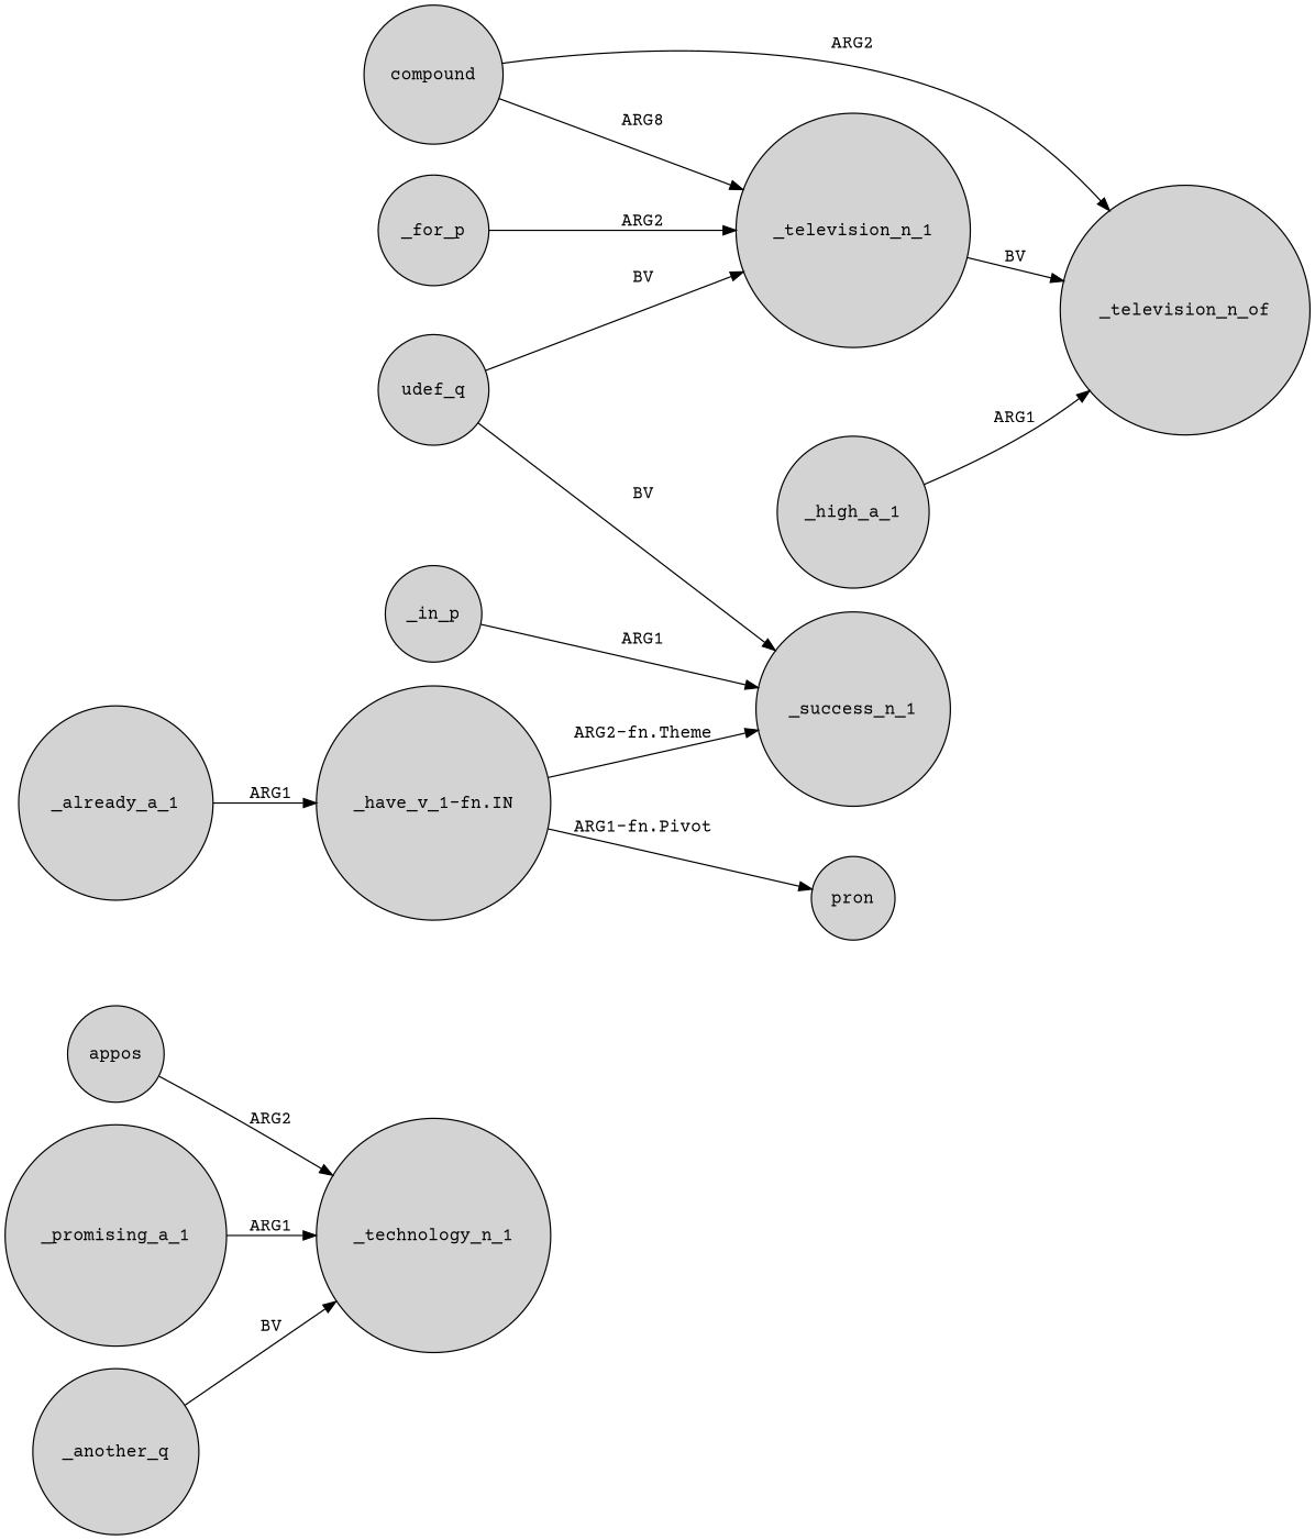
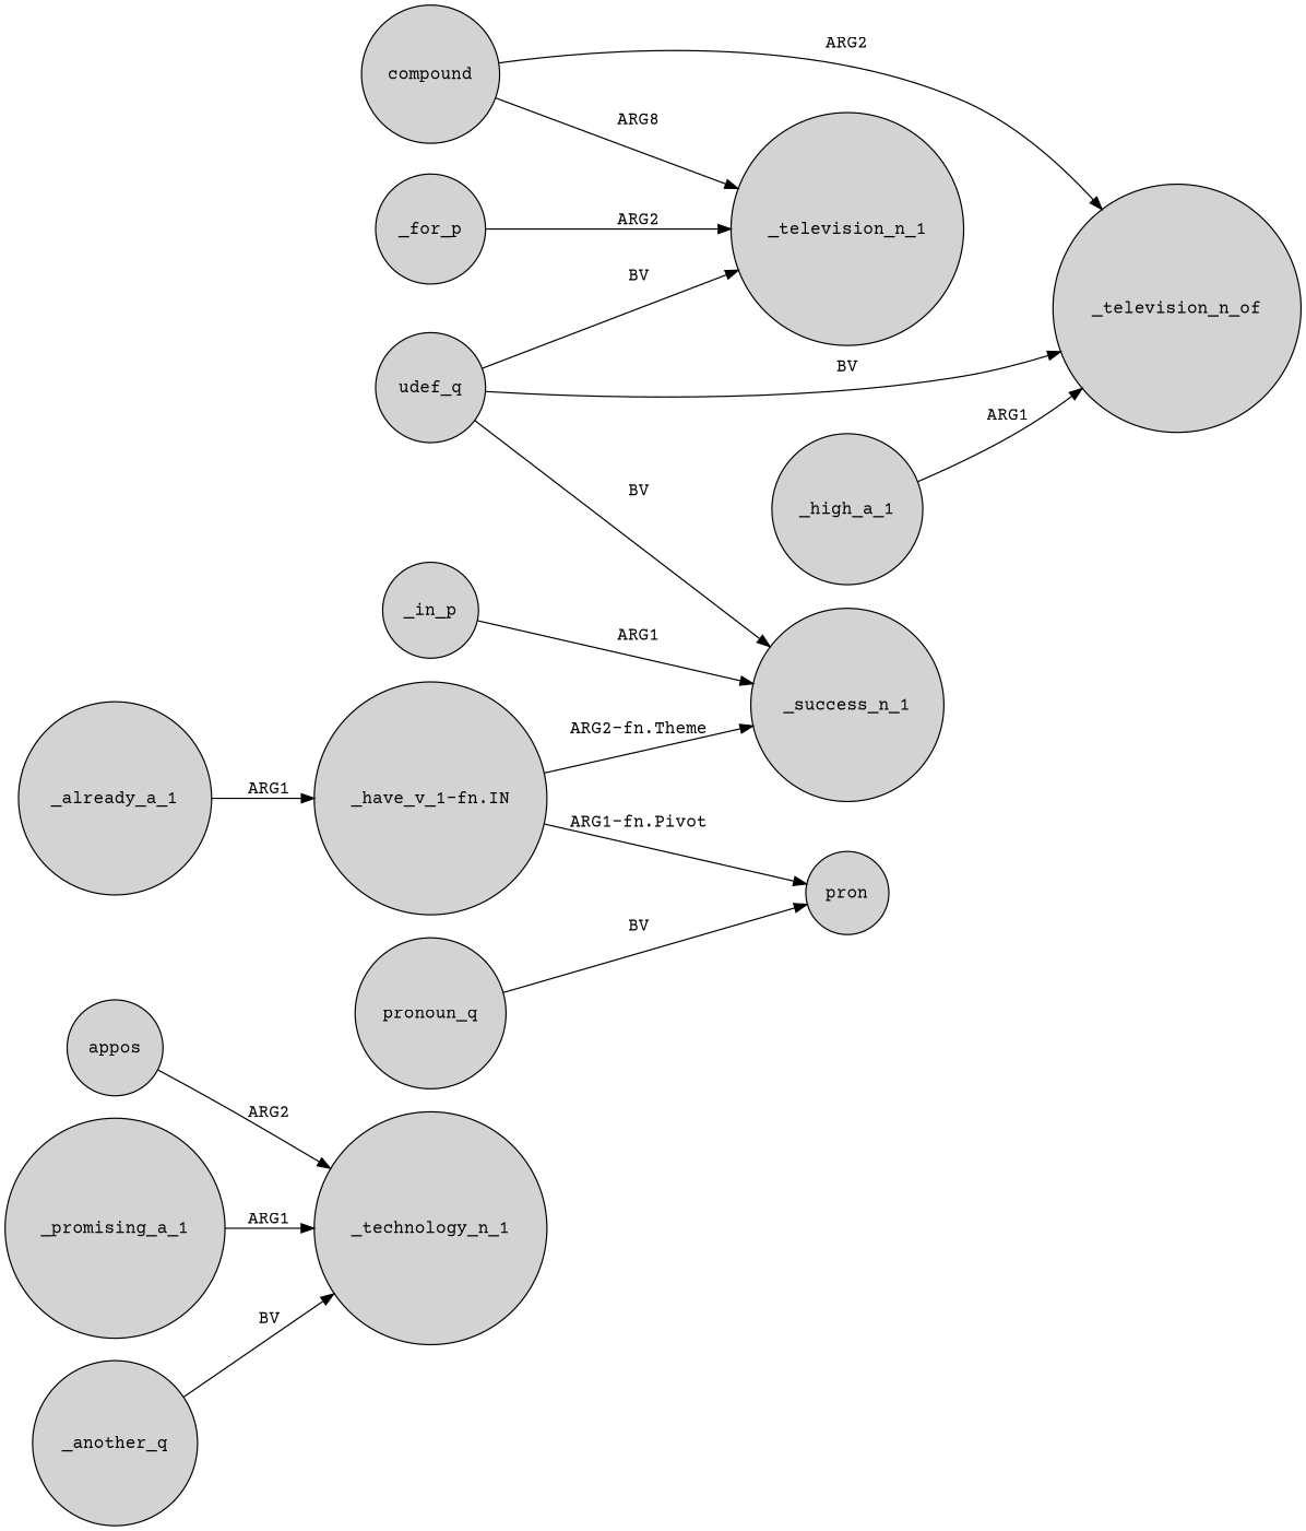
  digraph {
    fontname="Courier Prime"
    rankdir=LR
    node [fontname="Courier Prime" shape=circle style=filled]
    edge [fontname="Courier Prime"]
    appos
    _technology_n_1
    _promising_a_1
    _another_q
    udef_q
    _television_n_1
    _success_n_1
    n8 [label=_television_n_of]
    compound
    _in_p
    "_have_v_1-fn.IN"
    pron
    _already_a_1
+   pronoun_q
    _high_a_1
    _for_p
    appos -> _technology_n_1 [label=ARG2]
    _promising_a_1 -> _technology_n_1 [label=ARG1]
    _another_q -> _technology_n_1 [label=BV]
    udef_q -> _television_n_1 [label=BV]
    udef_q -> _success_n_1 [label=BV]
-   _television_n_1 -> n8 [label=BV]
+   udef_q -> n8 [label=BV]
    compound -> _television_n_1 [label=ARG8]
    compound -> n8 [label=ARG2]
    _in_p -> _success_n_1 [label=ARG1]
    "_have_v_1-fn.IN" -> _success_n_1 [label="ARG2-fn.Theme"]
    "_have_v_1-fn.IN" -> pron [label="ARG1-fn.Pivot"]
    _already_a_1 -> "_have_v_1-fn.IN" [label=ARG1]
+   pronoun_q -> pron [label=BV]
    _high_a_1 -> n8 [label=ARG1]
    _for_p -> _television_n_1 [label=ARG2]
  }
